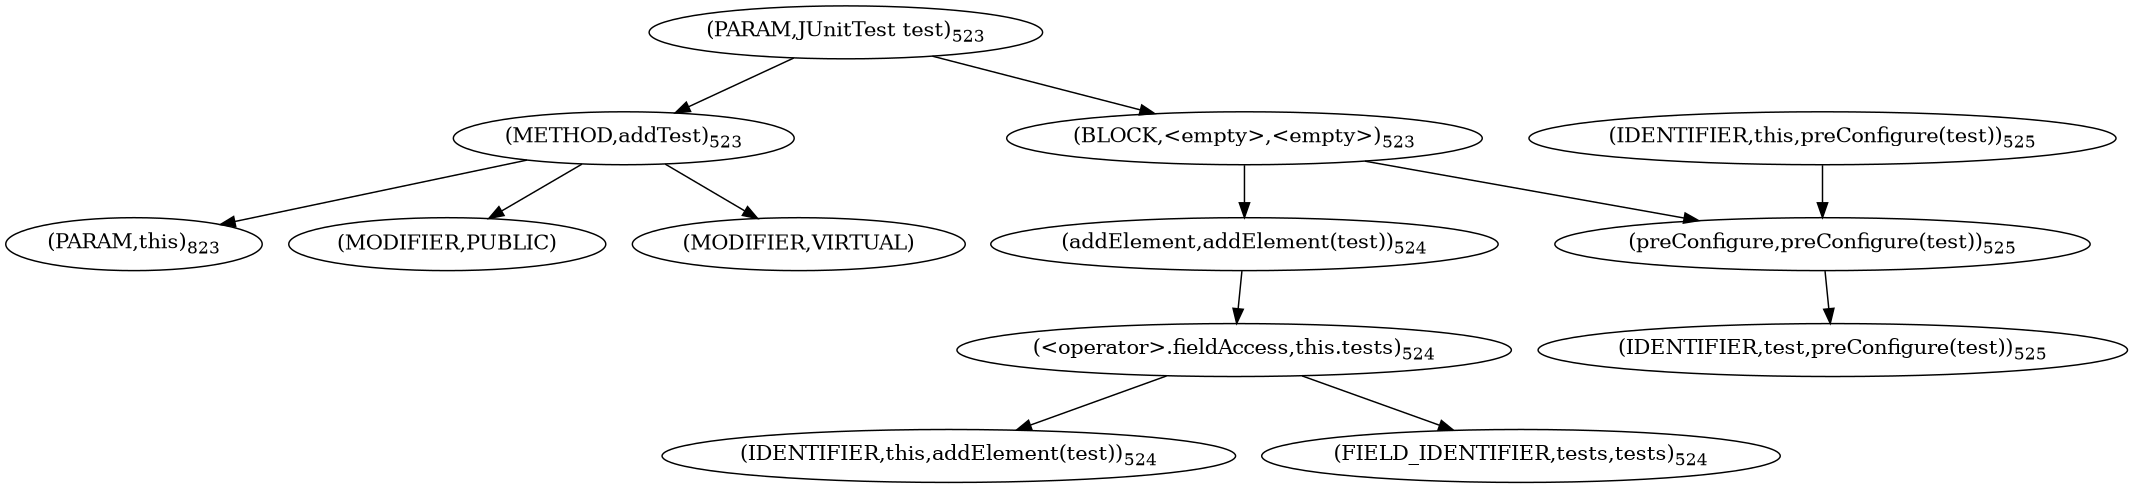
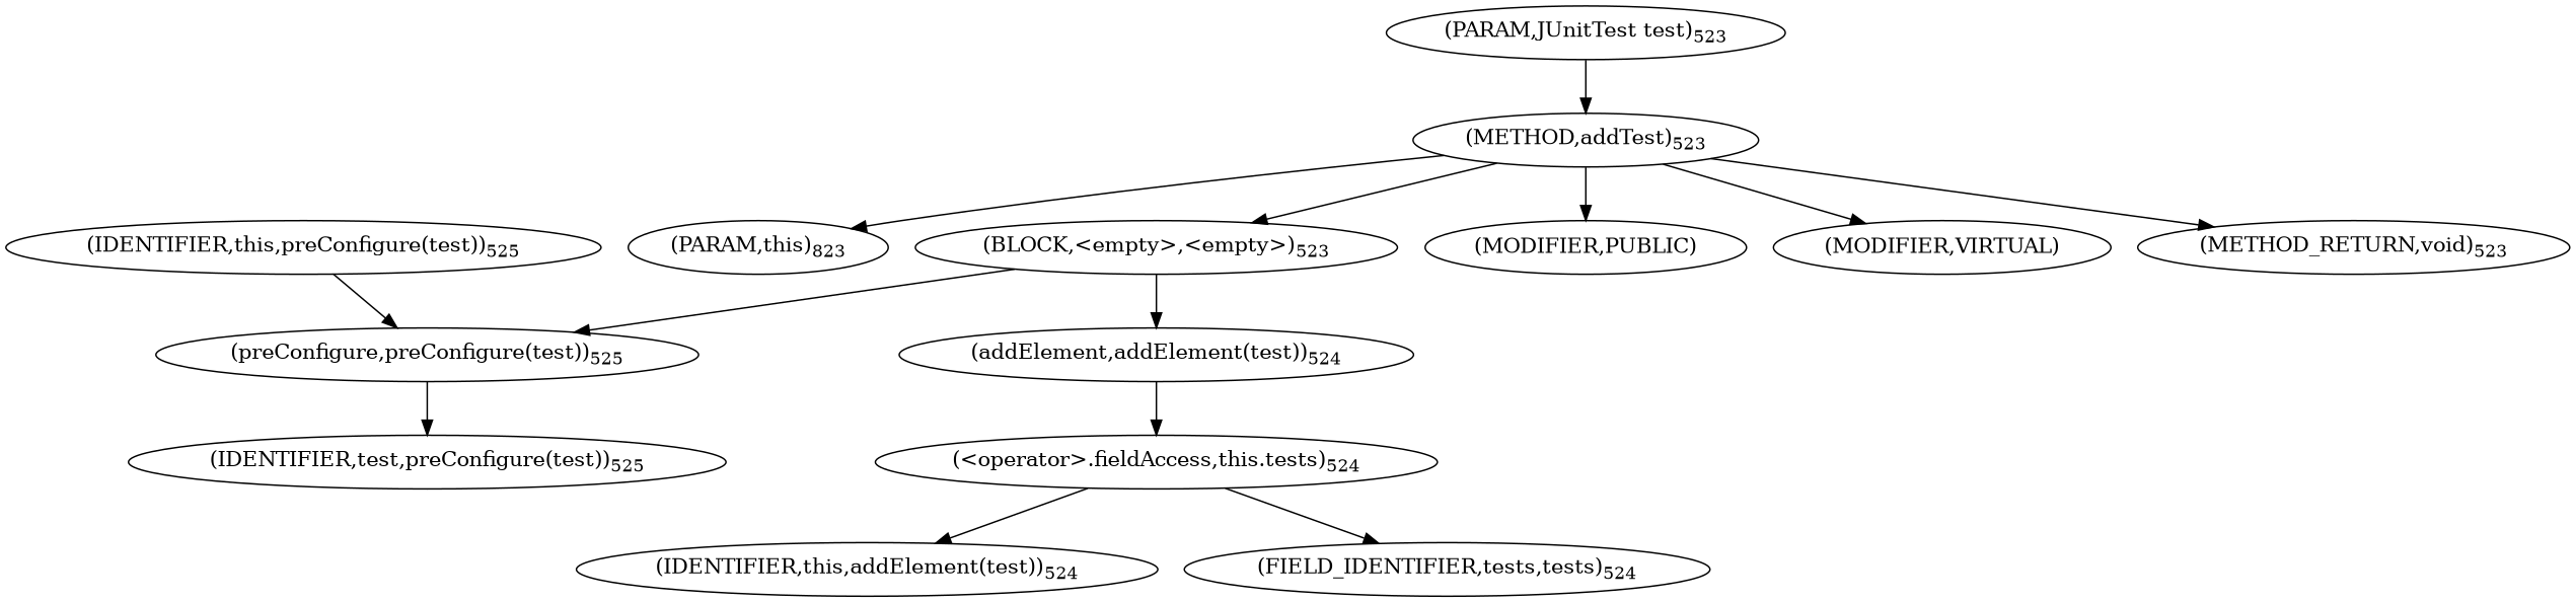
  digraph {
    n1 [label=<(METHOD,addTest)<SUB>523</SUB>>]
    n2 [label=<(PARAM,this)<SUB>823</SUB>>]
    n3 [label=<(BLOCK,&lt;empty&gt;,&lt;empty&gt;)<SUB>523</SUB>>]
    n4 [label=<(MODIFIER,PUBLIC)>]
    n5 [label=<(MODIFIER,VIRTUAL)>]
+   n6 [label=<(METHOD_RETURN,void)<SUB>523</SUB>>]
    n7 [label=<(PARAM,JUnitTest test)<SUB>523</SUB>>]
    n8 [label=<(addElement,addElement(test))<SUB>524</SUB>>]
    n9 [label=<(preConfigure,preConfigure(test))<SUB>525</SUB>>]
    n10 [label=<(&lt;operator&gt;.fieldAccess,this.tests)<SUB>524</SUB>>]
    n11 [label=<(IDENTIFIER,test,preConfigure(test))<SUB>525</SUB>>]
    n12 [label=<(IDENTIFIER,this,addElement(test))<SUB>524</SUB>>]
    n13 [label=<(FIELD_IDENTIFIER,tests,tests)<SUB>524</SUB>>]
    n14 [label=<(IDENTIFIER,this,preConfigure(test))<SUB>525</SUB>>]
    n1 -> n2
-   n7 -> n3
+   n1 -> n3
    n1 -> n4
    n1 -> n5
+   n1 -> n6
    n3 -> n8
    n3 -> n9
    n7 -> n1
    n8 -> n10
    n9 -> n11
    n10 -> n12
    n10 -> n13
    n14 -> n9
  }
